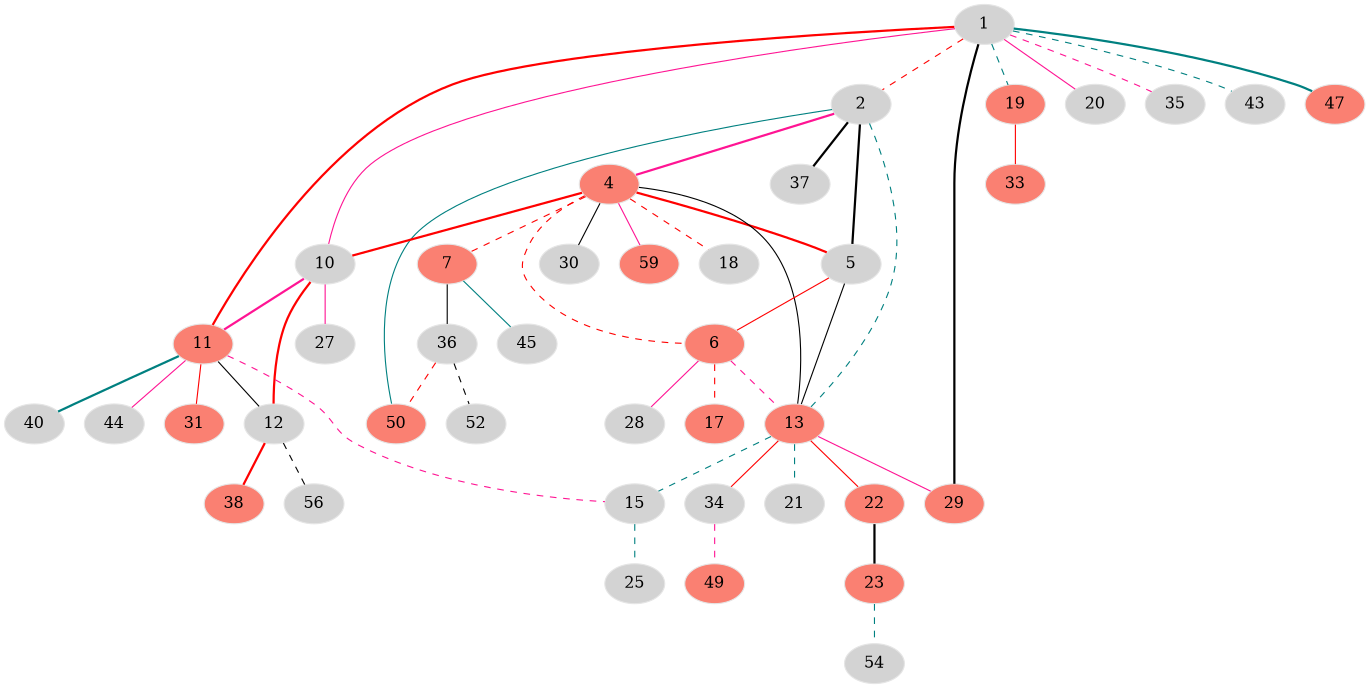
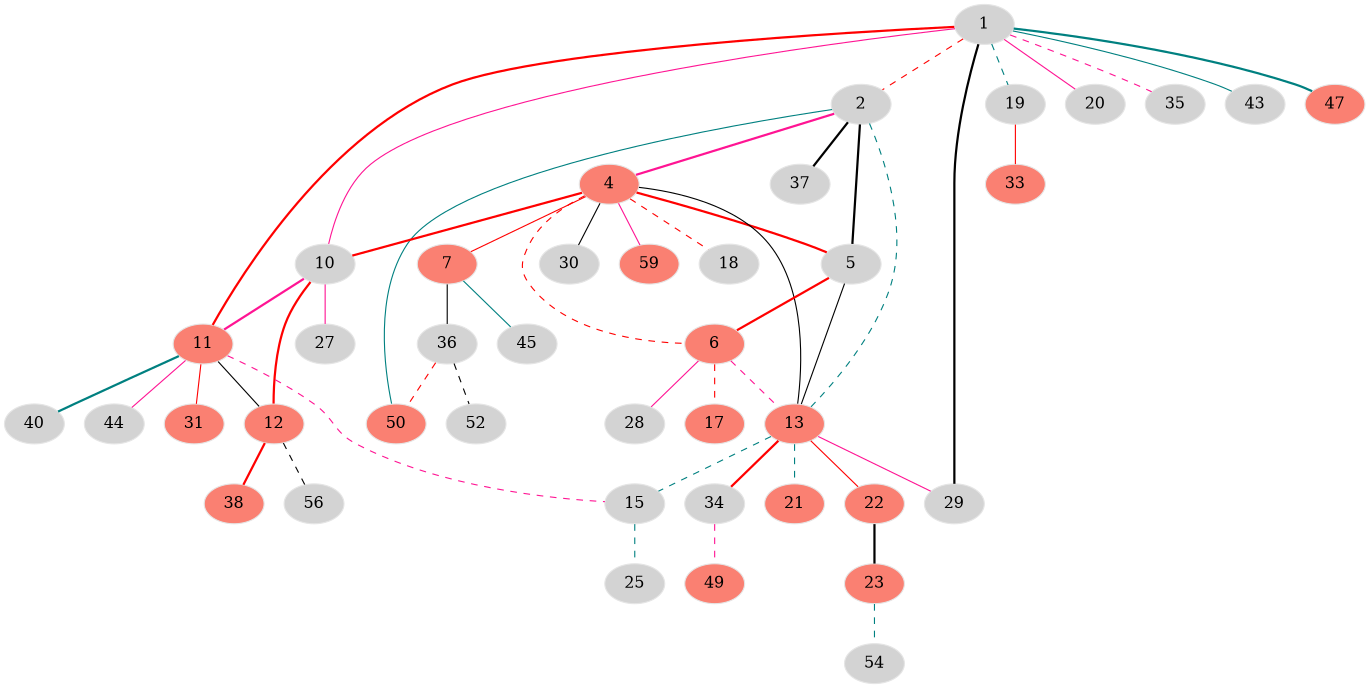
  graph {
    node [color=gray90 fillcolor=lightgrey style=filled]
    edge [color=red style=solid]
    1 [super="+48"]
    2 [super="+3"]
    10
    11 [fillcolor=salmon super="+16"]
-   19 [fillcolor=salmon super="+26"]
+   19 [super="+26"]
    20
-   29 [fillcolor=salmon super="+32"]
+   29 [super="+32"]
    35
    43
    47 [fillcolor=salmon super="+58"]
    4 [fillcolor=salmon super="+9"]
    5 [super="+46"]
    13 [fillcolor=salmon super="+14"]
    37
    50 [fillcolor=salmon]
-   12 [super="+57"]
+   12 [fillcolor=salmon super="+57"]
    27 [super="+55"]
    15 [super="+24"]
    31 [fillcolor=salmon]
    40
    44
    33 [fillcolor=salmon]
    6 [fillcolor=salmon super="+51"]
    7 [fillcolor=salmon super="+8"]
    18
    30 [super="+60"]
    59 [fillcolor=salmon]
-   21
+   21 [fillcolor=salmon]
    22 [fillcolor=salmon super="+39"]
    34 [super="+42"]
    17 [fillcolor=salmon]
    28
    36 [super="+41"]
    45
    52
    38 [fillcolor=salmon]
    56
    25 [super="+53"]
    23 [fillcolor=salmon]
    49 [fillcolor=salmon]
    54
    1 -- 2 [style=dashed weight=2]
    1 -- 10 [color=deeppink]
    1 -- 11 [style=bold]
    1 -- 19 [color=teal style=dashed]
    1 -- 20 [color=deeppink]
    1 -- 29 [color=black style=bold]
    1 -- 35 [color=deeppink style=dashed]
-   1 -- 43 [color=teal style=dashed]
+   1 -- 43 [color=teal]
    1 -- 47 [color=teal style=bold]
    2 -- 4 [color=deeppink style=bold]
    2 -- 5 [color=black style=bold]
    2 -- 13 [color=teal style=dashed]
    2 -- 37 [color=black style=bold]
    2 -- 50 [color=teal]
    10 -- 11 [color=deeppink style=bold]
    10 -- 12 [style=bold]
    10 -- 27 [color=deeppink]
    11 -- 12 [color=black]
    11 -- 15 [color=deeppink style=dashed]
    11 -- 31
    11 -- 40 [color=teal style=bold]
    11 -- 44 [color=deeppink]
    19 -- 33
    4 -- 10 [style=bold]
    4 -- 5 [style=bold]
    4 -- 13 [color=black]
    4 -- 6 [style=dashed]
-   4 -- 7 [style=dashed weight=2]
+   4 -- 7 [weight=2]
    4 -- 18 [style=dashed]
    4 -- 30 [color=black]
    4 -- 59 [color=deeppink]
    5 -- 13 [color=black]
-   5 -- 6
+   5 -- 6 [style=bold]
    13 -- 29 [color=deeppink]
    13 -- 15 [color=teal style=dashed weight=2]
    13 -- 21 [color=teal style=dashed]
    13 -- 22
-   13 -- 34
+   13 -- 34 [style=bold]
    12 -- 38 [style=bold]
    12 -- 56 [color=black style=dashed]
    15 -- 25 [color=teal style=dashed]
    6 -- 13 [color=deeppink style=dashed]
    6 -- 17 [style=dashed]
    6 -- 28 [color=deeppink]
    7 -- 36 [color=black]
    7 -- 45 [color=teal]
    22 -- 23 [color=black style=bold]
    34 -- 49 [color=deeppink style=dashed]
    36 -- 50 [style=dashed]
    36 -- 52 [color=black style=dashed]
    23 -- 54 [color=teal style=dashed]
  }
